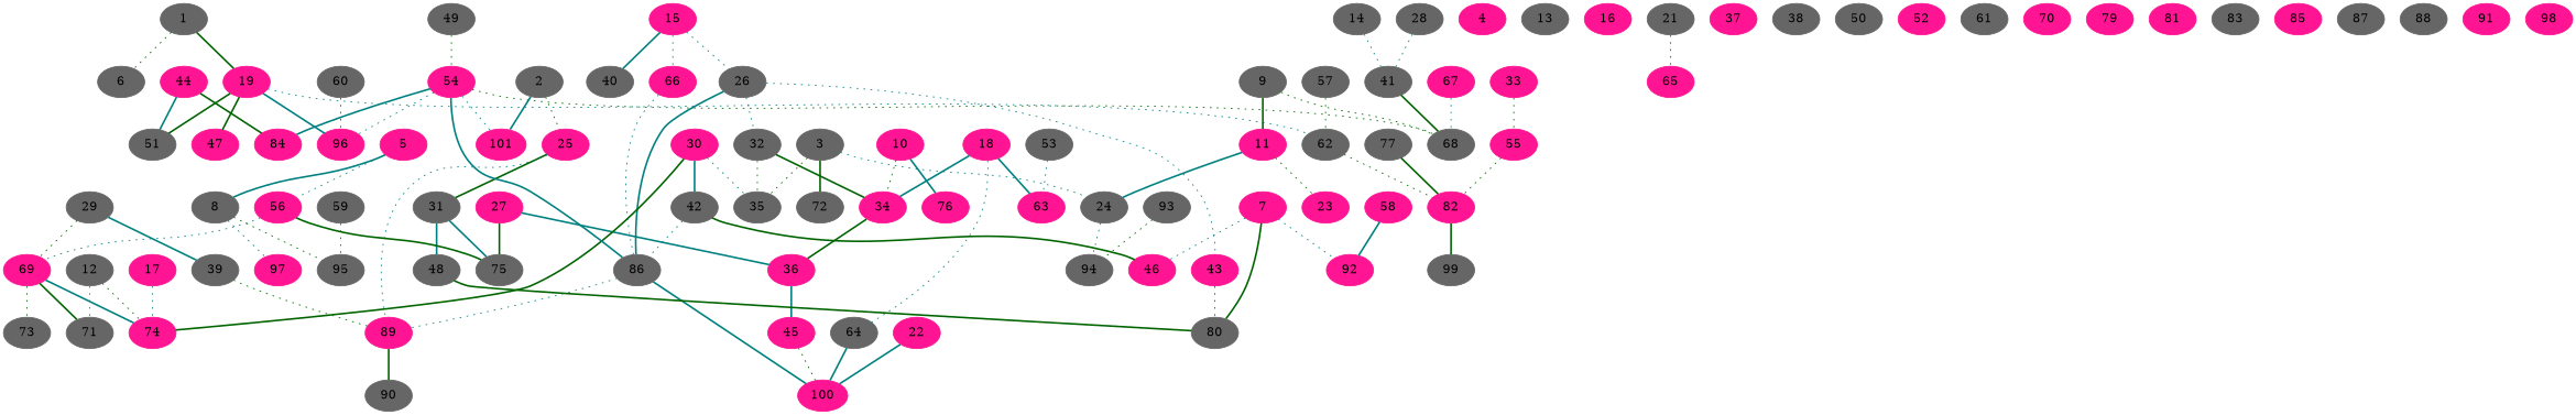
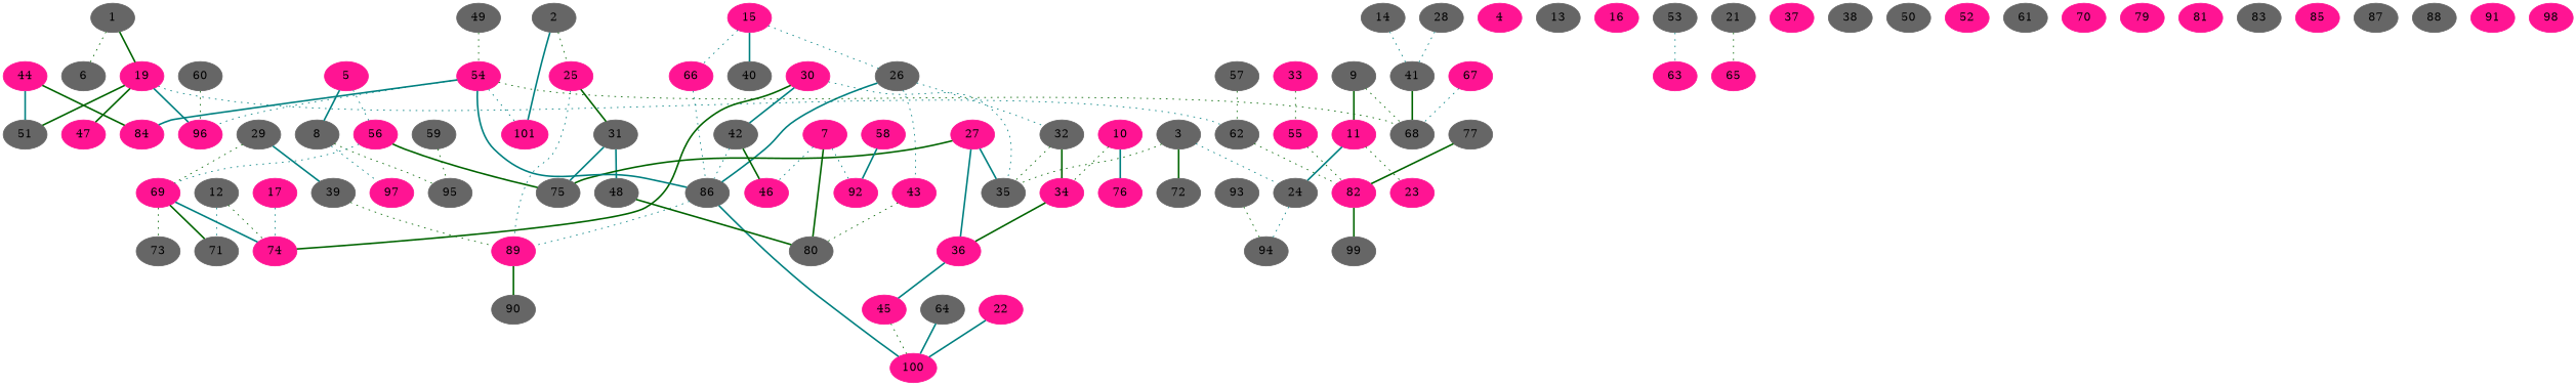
  graph {
    node [color=deeppink style=filled]
    edge [color=teal style=dotted]
    1 [color=gray40]
    6 [color=gray40]
    19
    47
    51 [color=gray40]
    62 [color=gray40]
    96
    2 [color=gray40]
    25
    101
    31 [color=gray40]
    89
    3 [color=gray40]
    24 [color=gray40]
    35 [color=gray40]
    72 [color=gray40]
    94 [color=gray40]
    4
    8 [color=gray40]
    5
    56
    95 [color=gray40]
    97
    75 [color=gray40]
    69
    7
    46
    80 [color=gray40]
    92
    9 [color=gray40]
    11
    68 [color=gray40]
    23
    10
    34
    76
    36
    12 [color=gray40]
    71 [color=gray40]
    74
    13 [color=gray40]
    14 [color=gray40]
    41 [color=gray40]
    26 [color=gray40]
    15
    40 [color=gray40]
    66
    32 [color=gray40]
    43
    86 [color=gray40]
    16
    17
-   18
    63
    64 [color=gray40]
    100
    82
    21 [color=gray40]
    65
    22
    48 [color=gray40]
    90 [color=gray40]
    27
    45
    28 [color=gray40]
    29 [color=gray40]
    39 [color=gray40]
    73 [color=gray40]
    30
    42 [color=gray40]
    33
    55
    37
    38 [color=gray40]
    44
    84
    49 [color=gray40]
    54
    50 [color=gray40]
    52
    53 [color=gray40]
    99 [color=gray40]
    57 [color=gray40]
    58
    59 [color=gray40]
    60 [color=gray40]
    61 [color=gray40]
    67
    70
    77 [color=gray40]
    79
    81
    83 [color=gray40]
    85
    87 [color=gray40]
    88 [color=gray40]
    91
    93 [color=gray40]
    98
    1 -- 6 [color=darkgreen]
    1 -- 19 [color=darkgreen style=bold]
    19 -- 47 [color=darkgreen style=bold]
    19 -- 51 [color=darkgreen style=bold]
    19 -- 62
    19 -- 96 [style=bold]
    62 -- 82 [color=darkgreen]
    2 -- 25 [color=darkgreen]
    2 -- 101 [style=bold]
    25 -- 31 [color=darkgreen style=bold]
    25 -- 89
    31 -- 75 [style=bold]
    31 -- 48 [style=bold]
    89 -- 90 [color=darkgreen style=bold]
    3 -- 24
    3 -- 35 [color=darkgreen]
    3 -- 72 [color=darkgreen style=bold]
    24 -- 94
    8 -- 95 [color=darkgreen]
    8 -- 97
    5 -- 8 [style=bold]
    5 -- 56
    56 -- 75 [color=darkgreen style=bold]
    56 -- 69
    69 -- 71 [color=darkgreen style=bold]
    69 -- 74 [style=bold]
    69 -- 73 [color=darkgreen]
    7 -- 46
    7 -- 80 [color=darkgreen style=bold]
    7 -- 92
    9 -- 11 [color=darkgreen style=bold]
    9 -- 68 [color=darkgreen]
    11 -- 24 [style=bold]
    11 -- 23 [color=darkgreen]
    10 -- 34 [color=darkgreen]
    10 -- 76 [style=bold]
    34 -- 36 [color=darkgreen style=bold]
    36 -- 45 [style=bold]
    12 -- 71
    12 -- 74 [color=darkgreen]
    14 -- 41
    41 -- 68 [color=darkgreen style=bold]
    26 -- 32
    26 -- 43
    26 -- 86 [style=bold]
    15 -- 26
    15 -- 40 [style=bold]
    15 -- 66
    66 -- 86
    32 -- 35 [color=darkgreen]
    32 -- 34 [color=darkgreen style=bold]
    43 -- 80 [color=darkgreen]
    86 -- 89
    86 -- 100 [style=bold]
    17 -- 74
-   18 -- 34 [style=bold]
-   18 -- 63 [style=bold]
-   18 -- 64
    64 -- 100 [style=bold]
    82 -- 99 [color=darkgreen style=bold]
    21 -- 65 [color=darkgreen]
    22 -- 100 [style=bold]
    48 -- 80 [color=darkgreen style=bold]
+   27 -- 35 [style=bold]
    27 -- 75 [color=darkgreen style=bold]
    27 -- 36 [style=bold]
    45 -- 100 [color=darkgreen]
    28 -- 41
    29 -- 69 [color=darkgreen]
    29 -- 39 [style=bold]
    39 -- 89 [color=darkgreen]
    30 -- 35
    30 -- 74 [color=darkgreen style=bold]
    30 -- 42 [style=bold]
    42 -- 46 [color=darkgreen style=bold]
    42 -- 86
    33 -- 55 [color=darkgreen]
    55 -- 82 [color=darkgreen]
    44 -- 51 [style=bold]
    44 -- 84 [color=darkgreen style=bold]
    49 -- 54 [color=darkgreen]
    54 -- 96
    54 -- 101
    54 -- 68 [color=darkgreen]
    54 -- 86 [style=bold]
    54 -- 84 [style=bold]
    53 -- 63
    57 -- 62 [color=darkgreen]
    58 -- 92 [style=bold]
    59 -- 95 [color=darkgreen]
    60 -- 96 [color=darkgreen]
    67 -- 68
    77 -- 82 [color=darkgreen style=bold]
    93 -- 94 [color=darkgreen]
  }
